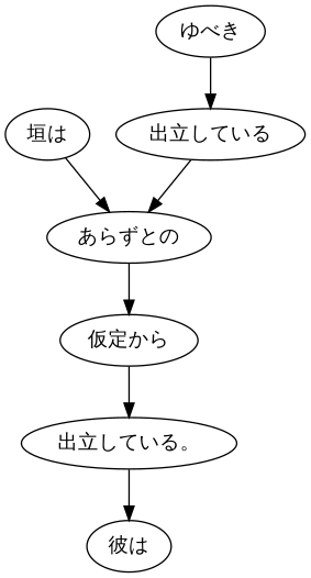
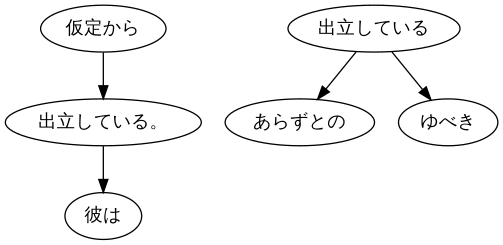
  digraph {
    n1 [label="彼は"]
    n2 [label="出立している。"]
-   n3 [label="垣は"]
    n4 [label="あらずとの"]
    n5 [label="仮定から"]
    n6 [label="ゆべき"]
    n7 [label="出立している"]
    n2 -> n1
-   n3 -> n4
-   n4 -> n5
    n5 -> n2
-   n6 -> n7
+   n7 -> n6
    n7 -> n4
  }
